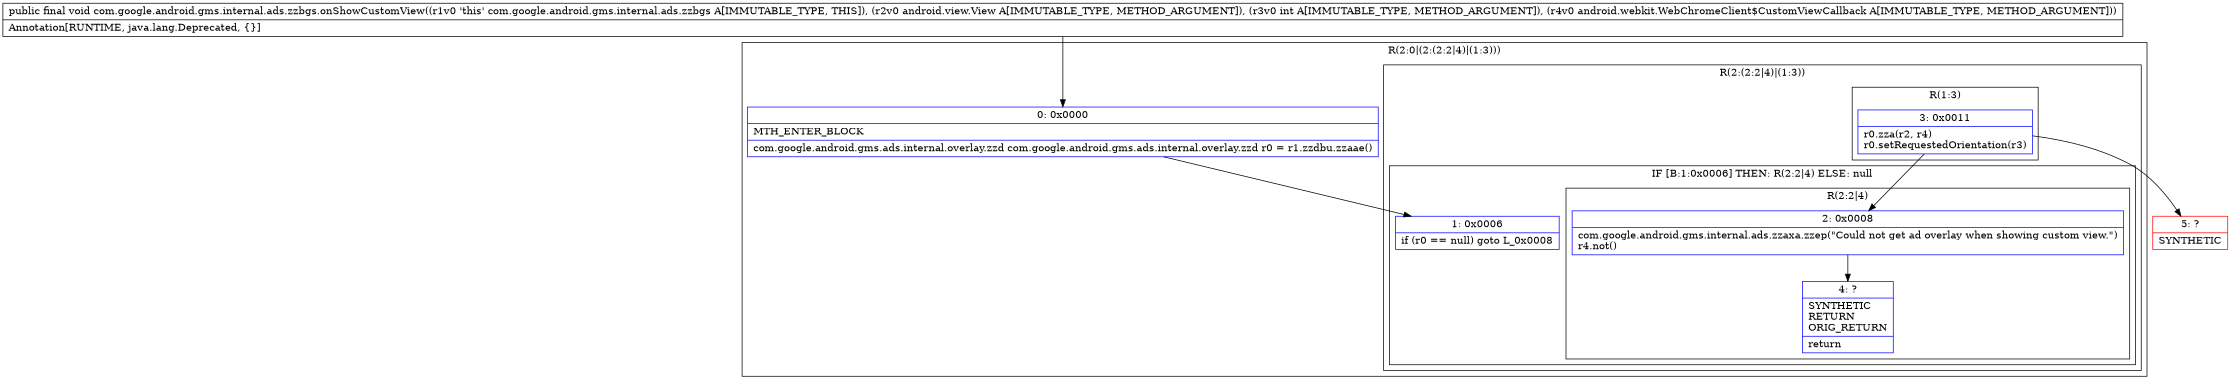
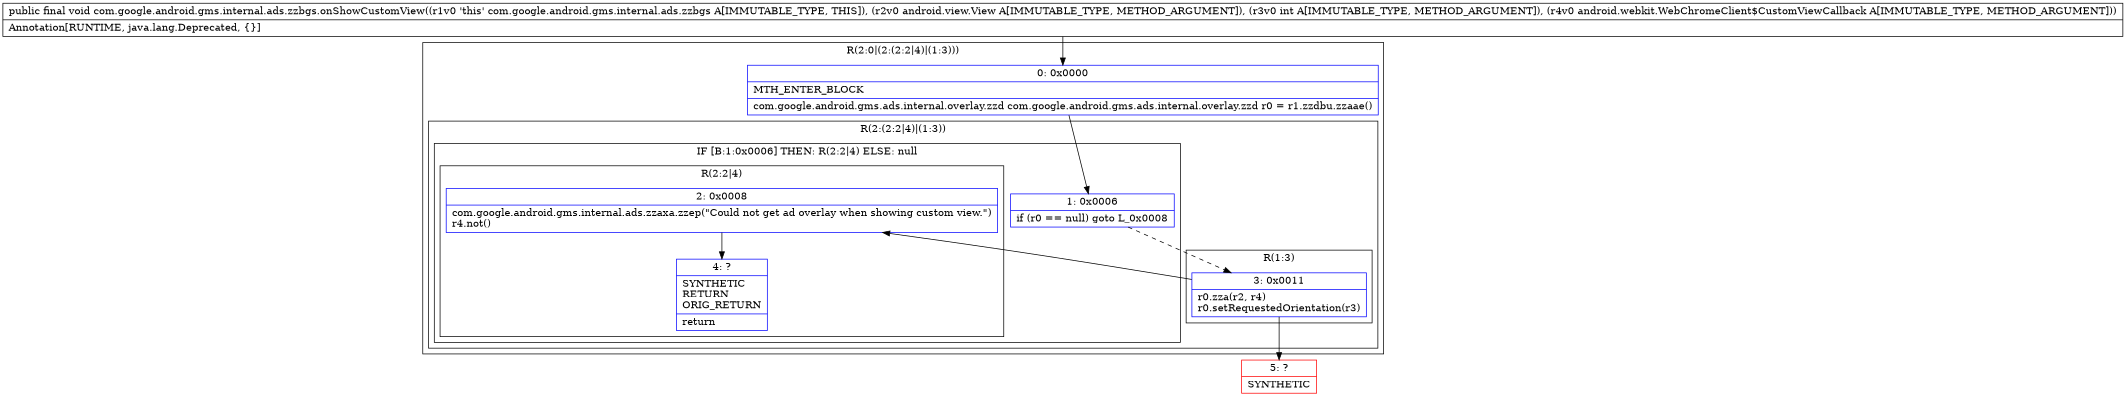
  digraph {
    node [color=blue shape=record]
    n1 [label="{2\:\ 0x0008|com.google.android.gms.internal.ads.zzaxa.zzep(\"Could not get ad overlay when showing custom view.\")\lr4.not()\l}"]
    n2 [label="{4\:\ ?|SYNTHETIC\lRETURN\lORIG_RETURN\l|return\l}"]
    n3 [label="{1\:\ 0x0006|if (r0 == null) goto L_0x0008\l}"]
    n4 [label="{3\:\ 0x0011|r0.zza(r2, r4)\lr0.setRequestedOrientation(r3)\l}"]
    n5 [label="{0\:\ 0x0000|MTH_ENTER_BLOCK\l|com.google.android.gms.ads.internal.overlay.zzd com.google.android.gms.ads.internal.overlay.zzd r0 = r1.zzdbu.zzaae()\l}"]
    n6 [color=red label="{5\:\ ?|SYNTHETIC\l}"]
    n7 [label="{public final void com.google.android.gms.internal.ads.zzbgs.onShowCustomView((r1v0 'this' com.google.android.gms.internal.ads.zzbgs A[IMMUTABLE_TYPE, THIS]), (r2v0 android.view.View A[IMMUTABLE_TYPE, METHOD_ARGUMENT]), (r3v0 int A[IMMUTABLE_TYPE, METHOD_ARGUMENT]), (r4v0 android.webkit.WebChromeClient$CustomViewCallback A[IMMUTABLE_TYPE, METHOD_ARGUMENT]))  | Annotation[RUNTIME, java.lang.Deprecated, \{\}]\l}" color=""]
    subgraph cluster_1 {
      label="R(2:0|(2:(2:2|4)|(1:3)))"
      n5
      subgraph cluster_2 {
        label="R(2:(2:2|4)|(1:3))"
        subgraph cluster_3 {
          label="IF [B:1:0x0006] THEN: R(2:2|4) ELSE: null"
          n3
          subgraph cluster_4 {
            label="R(2:2|4)"
            n1
            n2
          }
        }
        subgraph cluster_5 {
          label="R(1:3)"
          n4
        }
      }
    }
    n1 -> n2
+   n3 -> n4 [style=dashed]
    n4 -> n1
    n4 -> n6
    n5 -> n3
    n7 -> n5
  }
